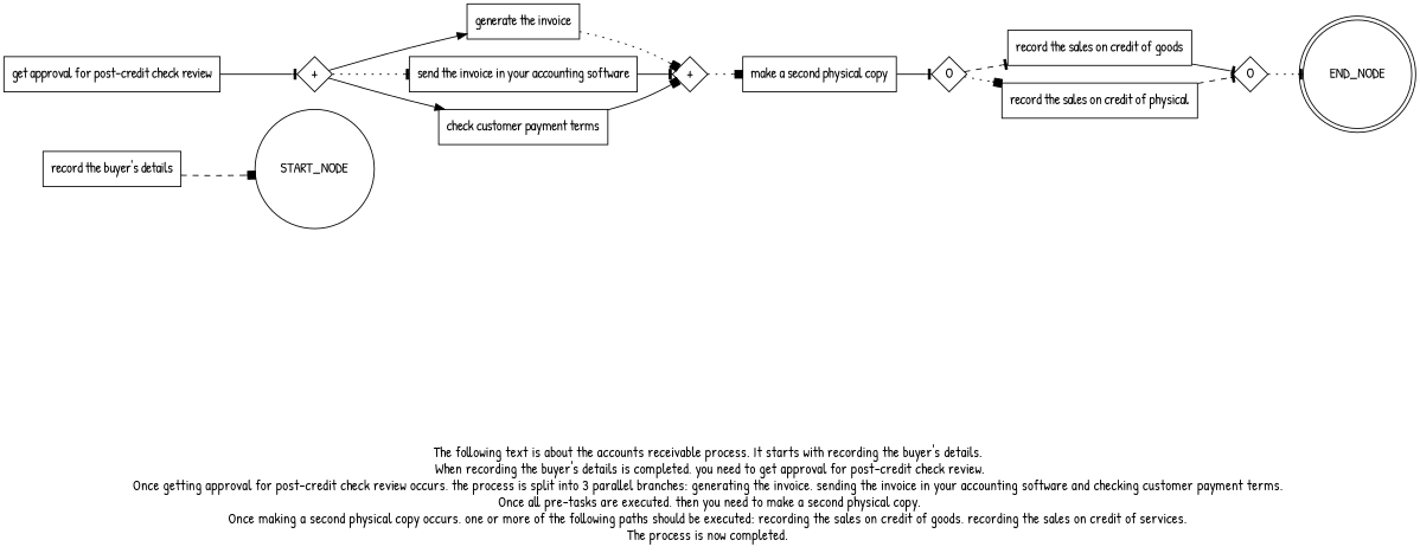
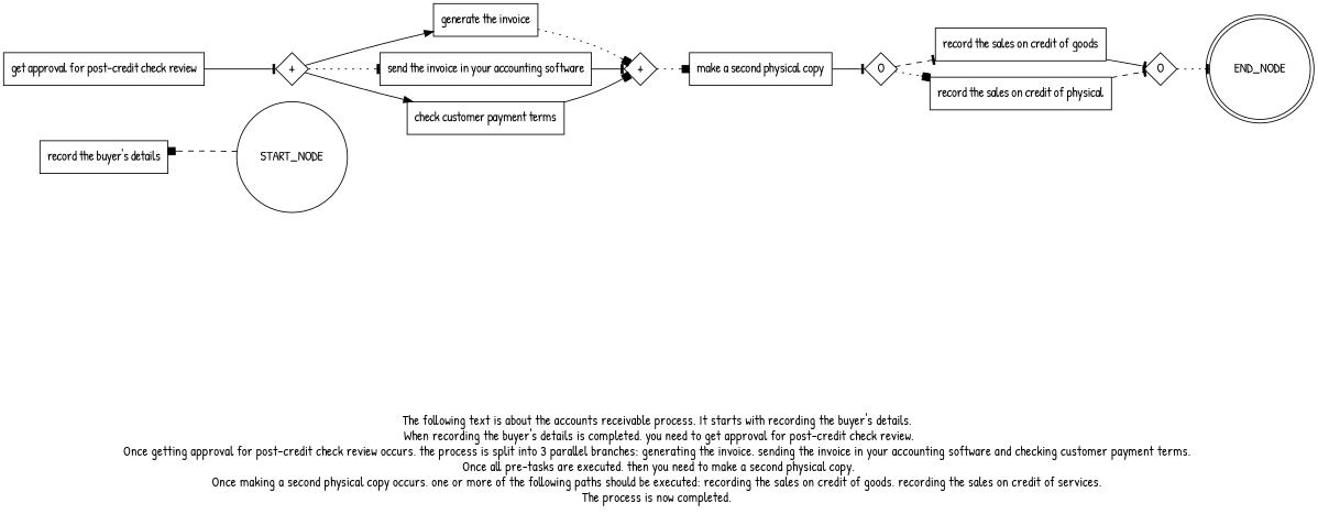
  digraph {
    fontname="Patrick Hand"
    fontsize=15
    label="\n\n\nThe following text is about the accounts receivable process. It starts with recording the buyer's details. \nWhen recording the buyer's details is completed, you need to get approval for post-credit check review.\nOnce getting approval for post-credit check review occurs, the process is split into 3 parallel branches: generating the invoice, sending the invoice in your accounting software and checking customer payment terms. \nOnce all pre-tasks are executed, then you need to make a second physical copy.\nOnce making a second physical copy occurs, one or more of the following paths should be executed: recording the sales on credit of goods, recording the sales on credit of services. \nThe process is now completed. \n"
    rankdir=LR
    node [fontname="Patrick Hand" shape=box]
    edge [arrowhead=tee fontname="Patrick Hand" style=solid]
    "record the buyer's details"
    "get approval for post-credit check review"
    n3 [fixedsize=true label="+" shape=diamond width=0.5]
    "generate the invoice"
    "send the invoice in your accounting software"
    "check customer payment terms"
    n7 [fixedsize=true label="+" shape=diamond width=0.5]
    "make a second physical copy"
    n9 [fixedsize=true label=O shape=diamond width=0.5]
    "record the sales on credit of goods"
    n11 [label="record the sales on credit of physical"]
    n12 [fixedsize=true label=O shape=diamond width=0.5]
    END_NODE [shape=doublecircle width=0.2]
    START_NODE [shape=circle width=0.3]
    subgraph sub_1 {
      "record the buyer's details"
      "get approval for post-credit check review"
      n3
      "generate the invoice"
      "send the invoice in your accounting software"
      "check customer payment terms"
      n7
      "make a second physical copy"
      n9
      "record the sales on credit of goods"
      n11
      n12
    }
    "get approval for post-credit check review" -> n3
    n3 -> "generate the invoice" [arrowhead=normal]
    n3 -> "send the invoice in your accounting software" [style=dotted]
    n3 -> "check customer payment terms" [arrowhead=normal]
    "generate the invoice" -> n7 [arrowhead=box style=dotted]
    "send the invoice in your accounting software" -> n7
    "check customer payment terms" -> n7 [arrowhead=box]
    n7 -> "make a second physical copy" [arrowhead=box style=dotted]
    "make a second physical copy" -> n9
    n9 -> "record the sales on credit of goods" [style=dashed]
    n9 -> n11 [arrowhead=box style=dotted]
    "record the sales on credit of goods" -> n12
    n11 -> n12 [style=dashed]
    n12 -> END_NODE [style=dotted]
-   "record the buyer's details" -> START_NODE [arrowhead=box style=dashed]
+   START_NODE -> "record the buyer's details" [arrowhead=box style=dashed]
  }
